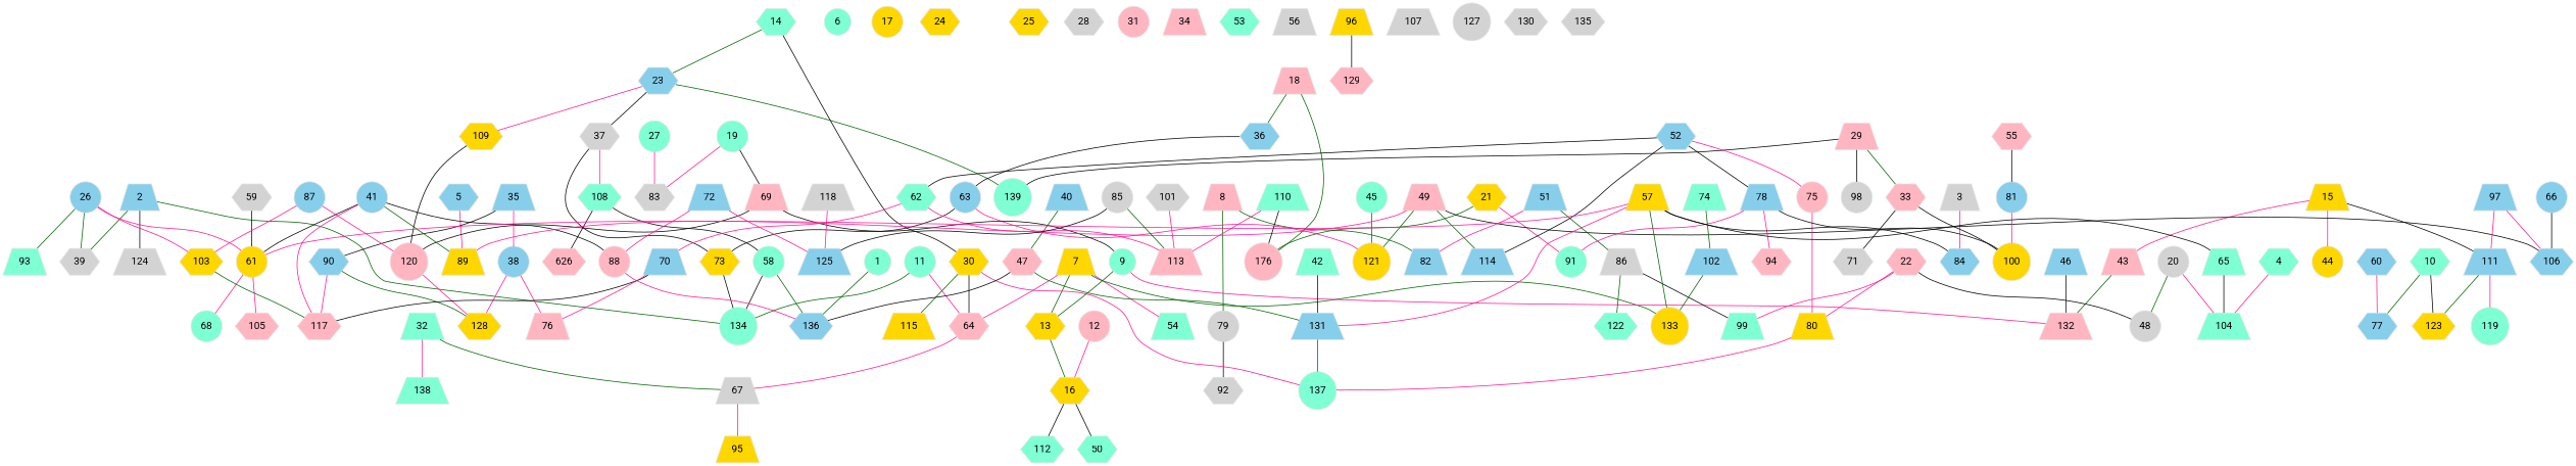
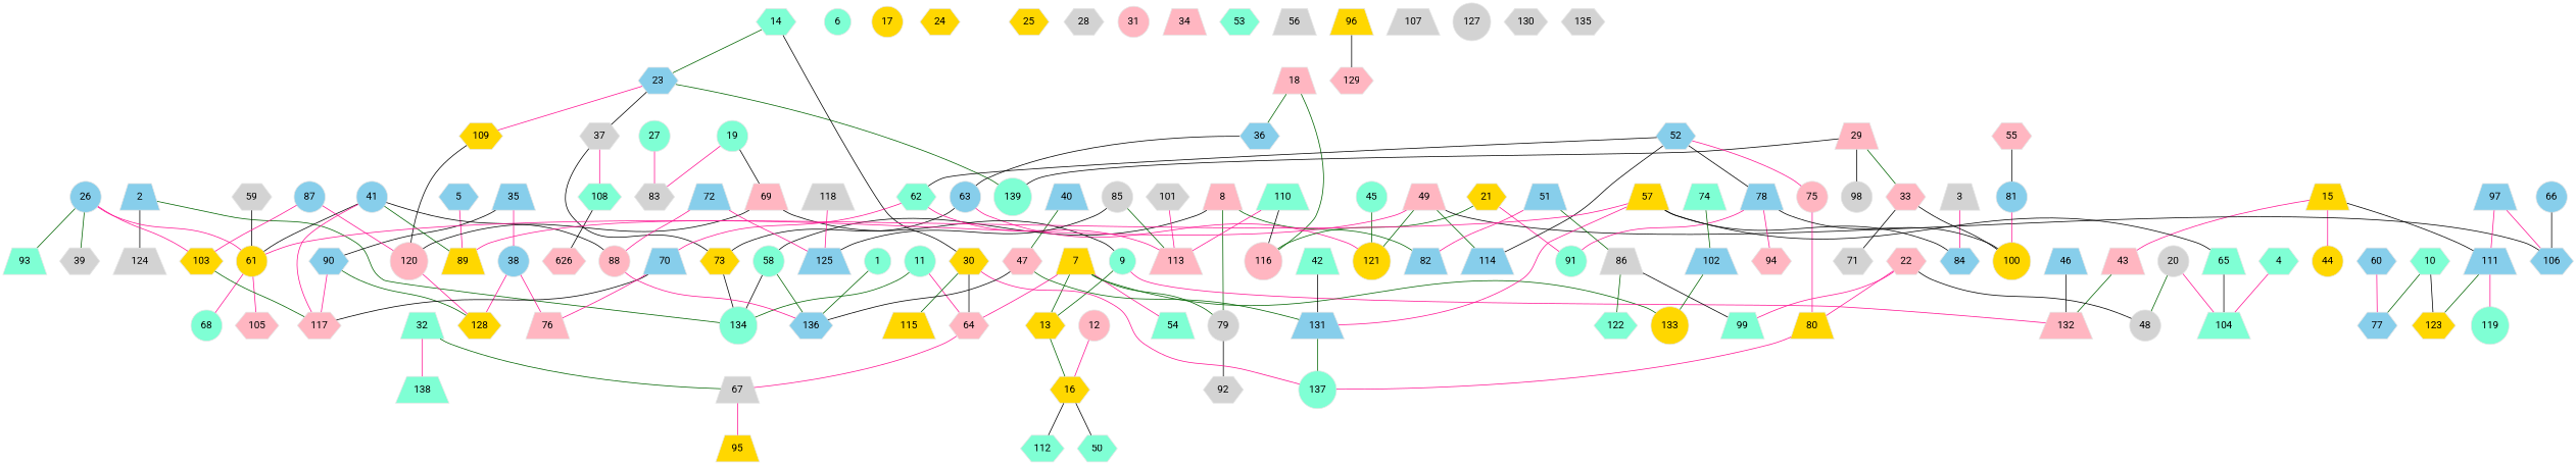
  graph {
    fontname=Roboto
    node [color=gray90 fillcolor=aquamarine fontname=Roboto shape=hexagon style=filled]
    edge [color=deeppink fontname=Roboto]
    1 [shape=circle]
    136 [fillcolor=skyblue]
    2 [fillcolor=skyblue shape=trapezium]
    39 [fillcolor=lightgrey]
    124 [fillcolor=lightgrey shape=trapezium]
    134 [shape=circle]
    3 [fillcolor=lightgrey shape=trapezium]
    84 [fillcolor=skyblue]
    104 [shape=trapezium]
    4
    5 [fillcolor=skyblue]
    89 [fillcolor=gold shape=trapezium]
    6 [shape=circle]
    7 [fillcolor=gold shape=trapezium]
    13 [fillcolor=gold]
    54 [shape=trapezium]
    64 [fillcolor=lightpink]
    79 [fillcolor=lightgrey shape=circle]
    133 [fillcolor=gold shape=circle]
    16 [fillcolor=gold]
    67 [fillcolor=lightgrey shape=trapezium]
    92 [fillcolor=lightgrey]
    8 [fillcolor=lightpink shape=trapezium]
    58 [shape=circle]
    82 [fillcolor=skyblue shape=trapezium]
    9 [shape=circle]
    132 [fillcolor=lightpink shape=trapezium]
    77 [fillcolor=skyblue]
    10
    123 [fillcolor=gold]
    11 [shape=circle]
    12 [fillcolor=lightpink shape=circle]
    50
    112
    23 [fillcolor=skyblue]
    14
    30 [fillcolor=gold]
    37 [fillcolor=lightgrey]
    109 [fillcolor=gold]
    139 [shape=circle]
    115 [fillcolor=gold shape=trapezium]
    137 [shape=circle]
    15 [fillcolor=gold shape=trapezium]
    43 [fillcolor=lightpink shape=trapezium]
    44 [fillcolor=gold shape=circle]
    111 [fillcolor=skyblue shape=trapezium]
    119 [shape=circle]
    17 [fillcolor=gold shape=circle]
    18 [fillcolor=lightpink shape=trapezium]
    36 [fillcolor=skyblue]
-   116 [fillcolor=lightpink shape=circle label=176]
+   116 [fillcolor=lightpink shape=circle]
    63 [fillcolor=skyblue shape=circle]
    19 [shape=circle]
    69 [fillcolor=lightpink shape=trapezium]
    83 [fillcolor=lightgrey]
    120 [fillcolor=lightpink shape=circle]
    20 [fillcolor=lightgrey shape=circle]
    48 [fillcolor=lightgrey shape=circle]
    21 [fillcolor=gold]
    91 [shape=circle]
    22 [fillcolor=lightpink]
    80 [fillcolor=gold shape=trapezium]
    99 [shape=trapezium]
    73 [fillcolor=gold]
    108
    24 [fillcolor=gold]
    25 [fillcolor=gold]
    26 [fillcolor=skyblue shape=circle]
    61 [fillcolor=gold shape=circle]
    93 [shape=trapezium]
    103 [fillcolor=gold]
    68 [shape=circle]
    105 [fillcolor=lightpink]
    117 [fillcolor=lightpink]
    27 [shape=circle]
    28 [fillcolor=lightgrey]
    29 [fillcolor=lightpink shape=trapezium]
    33 [fillcolor=lightpink]
    98 [fillcolor=lightgrey shape=circle]
    71 [fillcolor=lightgrey]
    100 [fillcolor=gold shape=circle]
    31 [fillcolor=lightpink shape=circle]
    32 [shape=trapezium]
    138 [shape=trapezium]
    95 [fillcolor=gold shape=trapezium]
    34 [fillcolor=lightpink shape=trapezium]
    35 [fillcolor=skyblue shape=trapezium]
    38 [fillcolor=skyblue shape=circle]
    90 [fillcolor=skyblue]
    76 [fillcolor=lightpink shape=trapezium]
    128 [fillcolor=gold]
    121 [fillcolor=gold shape=circle]
    n93 [fillcolor=lightpink label=626]
    40 [fillcolor=skyblue shape=trapezium]
    47 [fillcolor=lightpink]
    131 [fillcolor=skyblue shape=trapezium]
    41 [fillcolor=skyblue shape=circle]
    88 [fillcolor=lightpink shape=circle]
    42 [shape=trapezium]
    45 [shape=circle]
    46 [fillcolor=skyblue shape=trapezium]
    49 [fillcolor=lightpink shape=trapezium]
    106 [fillcolor=skyblue]
    114 [fillcolor=skyblue shape=trapezium]
    51 [fillcolor=skyblue shape=trapezium]
    86 [fillcolor=lightgrey shape=trapezium]
    122
    52 [fillcolor=skyblue]
    62
    75 [fillcolor=lightpink shape=circle]
    78 [fillcolor=skyblue shape=trapezium]
    70 [fillcolor=skyblue shape=trapezium]
    113 [fillcolor=lightpink shape=trapezium]
    94 [fillcolor=lightpink]
    53
    55 [fillcolor=lightpink]
    81 [fillcolor=skyblue shape=circle]
    56 [fillcolor=lightgrey shape=trapezium]
    57 [fillcolor=gold shape=trapezium]
    65 [shape=trapezium]
    59 [fillcolor=lightgrey]
    60 [fillcolor=skyblue]
    66 [fillcolor=skyblue shape=circle]
    97 [fillcolor=skyblue shape=trapezium]
    72 [fillcolor=skyblue shape=trapezium]
    125 [fillcolor=skyblue shape=trapezium]
    74 [shape=trapezium]
    102 [fillcolor=skyblue shape=trapezium]
    85 [fillcolor=lightgrey shape=circle]
    87 [fillcolor=skyblue shape=circle]
    96 [fillcolor=gold shape=trapezium]
    129 [fillcolor=lightpink]
    101 [fillcolor=lightgrey]
    107 [fillcolor=lightgrey shape=trapezium]
    110 [shape=trapezium]
    118 [fillcolor=lightgrey shape=trapezium]
    127 [fillcolor=lightgrey shape=circle]
    130 [fillcolor=lightgrey]
    135 [fillcolor=lightgrey]
    1 -- 136 [color=darkgreen]
-   2 -- 39 [color=darkgreen]
    2 -- 124 [color=black]
    2 -- 134 [color=darkgreen]
    3 -- 84
    4 -- 104
    5 -- 89
    7 -- 13 [color=darkgreen]
    7 -- 54
    7 -- 64
+   7 -- 79 [color=darkgreen]
    7 -- 133 [color=darkgreen]
    13 -- 16 [color=darkgreen]
    64 -- 67
    79 -- 92 [color=black]
    16 -- 50 [color=black]
    16 -- 112 [color=black]
    67 -- 95
    8 -- 79 [color=darkgreen]
-   108 -- 58 [color=black]
+   8 -- 58 [color=black]
    8 -- 82 [color=darkgreen]
    58 -- 136 [color=darkgreen]
    58 -- 134 [color=black]
    9 -- 13 [color=darkgreen]
    9 -- 132
    10 -- 77 [color=darkgreen]
    10 -- 123 [color=black]
    11 -- 134 [color=darkgreen]
    11 -- 64
    12 -- 16
    23 -- 37 [color=black]
    23 -- 109
    23 -- 139 [color=darkgreen]
    14 -- 23 [color=darkgreen]
    14 -- 30 [color=black]
    30 -- 64 [color=black]
    30 -- 115 [color=darkgreen]
    30 -- 137
    37 -- 73 [color=black]
    37 -- 108
    109 -- 120 [color=black]
    15 -- 43
    15 -- 44
    15 -- 111 [color=black]
    43 -- 132 [color=darkgreen]
    111 -- 123 [color=darkgreen]
    111 -- 119
    18 -- 36 [color=darkgreen]
    18 -- 116 [color=darkgreen]
    36 -- 63 [color=black]
    63 -- 73 [color=black]
    63 -- 121
    19 -- 69 [color=black]
    19 -- 83
    69 -- 9 [color=black]
    69 -- 120 [color=black]
    120 -- 128
    20 -- 104
    20 -- 48 [color=darkgreen]
    21 -- 116 [color=darkgreen]
    21 -- 91
    22 -- 48 [color=black]
    22 -- 80
    22 -- 99
    80 -- 137
    73 -- 134 [color=black]
    108 -- n93 [color=black]
    26 -- 39 [color=darkgreen]
    26 -- 61
    26 -- 93 [color=darkgreen]
    26 -- 103
    61 -- 68
    61 -- 105
    103 -- 117 [color=darkgreen]
    27 -- 83
    29 -- 139 [color=black]
    29 -- 33 [color=darkgreen]
    29 -- 98 [color=black]
    33 -- 71 [color=black]
    33 -- 100 [color=black]
    32 -- 67 [color=darkgreen]
    32 -- 138
    35 -- 38
    35 -- 90 [color=black]
    38 -- 76
    38 -- 128
    90 -- 117
    90 -- 128 [color=darkgreen]
    40 -- 47 [color=darkgreen]
    47 -- 136 [color=black]
    47 -- 131 [color=darkgreen]
    131 -- 137 [color=darkgreen]
    41 -- 89 [color=darkgreen]
    41 -- 61 [color=black]
    41 -- 117
    41 -- 88 [color=black]
    88 -- 136
    42 -- 131 [color=black]
    45 -- 121 [color=darkgreen]
    46 -- 132 [color=black]
    49 -- 89
    49 -- 121 [color=darkgreen]
    49 -- 106 [color=black]
    49 -- 114 [color=darkgreen]
    51 -- 82
    51 -- 86 [color=darkgreen]
    86 -- 99 [color=black]
    86 -- 122 [color=darkgreen]
    52 -- 114 [color=black]
    52 -- 62 [color=black]
    52 -- 75
    52 -- 78 [color=black]
    62 -- 70
    62 -- 113
    75 -- 80
    78 -- 91
    78 -- 100 [color=black]
    78 -- 94
    70 -- 117 [color=black]
    70 -- 76
    55 -- 81 [color=black]
    81 -- 100
    57 -- 84 [color=black]
-   57 -- 133 [color=darkgreen]
    57 -- 61
    57 -- 131
    57 -- 65 [color=black]
    65 -- 104 [color=black]
    59 -- 61 [color=black]
    60 -- 77
    66 -- 106 [color=black]
    97 -- 111
    97 -- 106
    72 -- 88
    72 -- 125
    74 -- 102 [color=darkgreen]
    102 -- 133 [color=darkgreen]
    85 -- 113 [color=darkgreen]
    85 -- 125 [color=black]
    87 -- 120
    87 -- 103
    96 -- 129 [color=black]
    101 -- 113
    110 -- 116 [color=black]
    110 -- 113
    118 -- 125
  }
